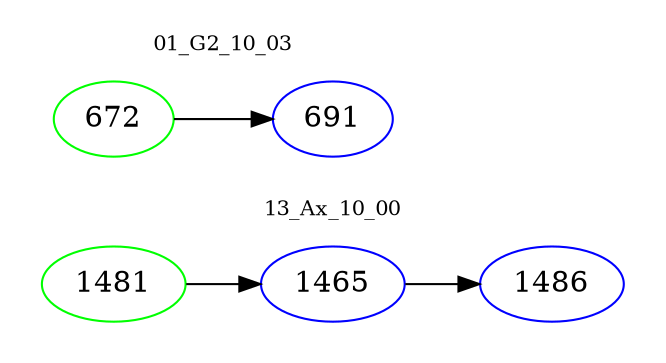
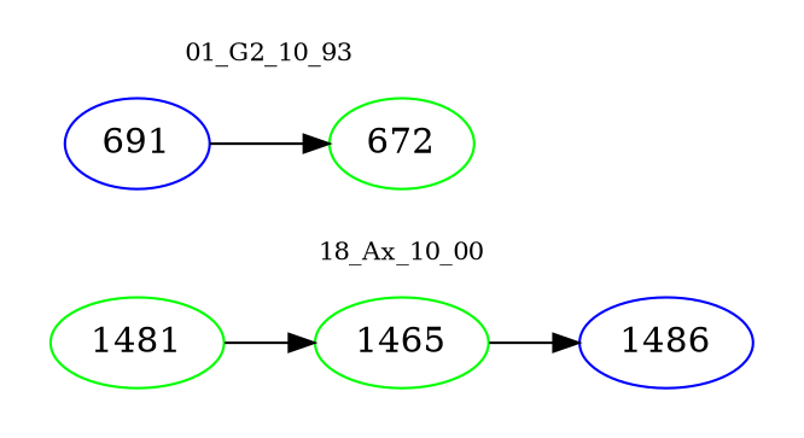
  digraph {
    rankdir=LR
    node [color=green]
    edge [color=black]
    n1 [label=1481]
-   n2 [color=blue label=1465]
+   n2 [label=1465]
    n3 [color=blue label=1486]
    n4 [color=blue label=691]
    n5 [label=672]
    subgraph cluster_1 {
      color=white
      fontsize=10
-     label="13_Ax_10_00"
+     label="18_Ax_10_00"
      n1
      n2
      n3
    }
    subgraph cluster_2 {
      color=white
      fontsize=10
-     label="01_G2_10_03"
+     label="01_G2_10_93"
      n4
      n5
    }
    n1 -> n2
    n2 -> n3
-   n5 -> n4
+   n4 -> n5
  }
